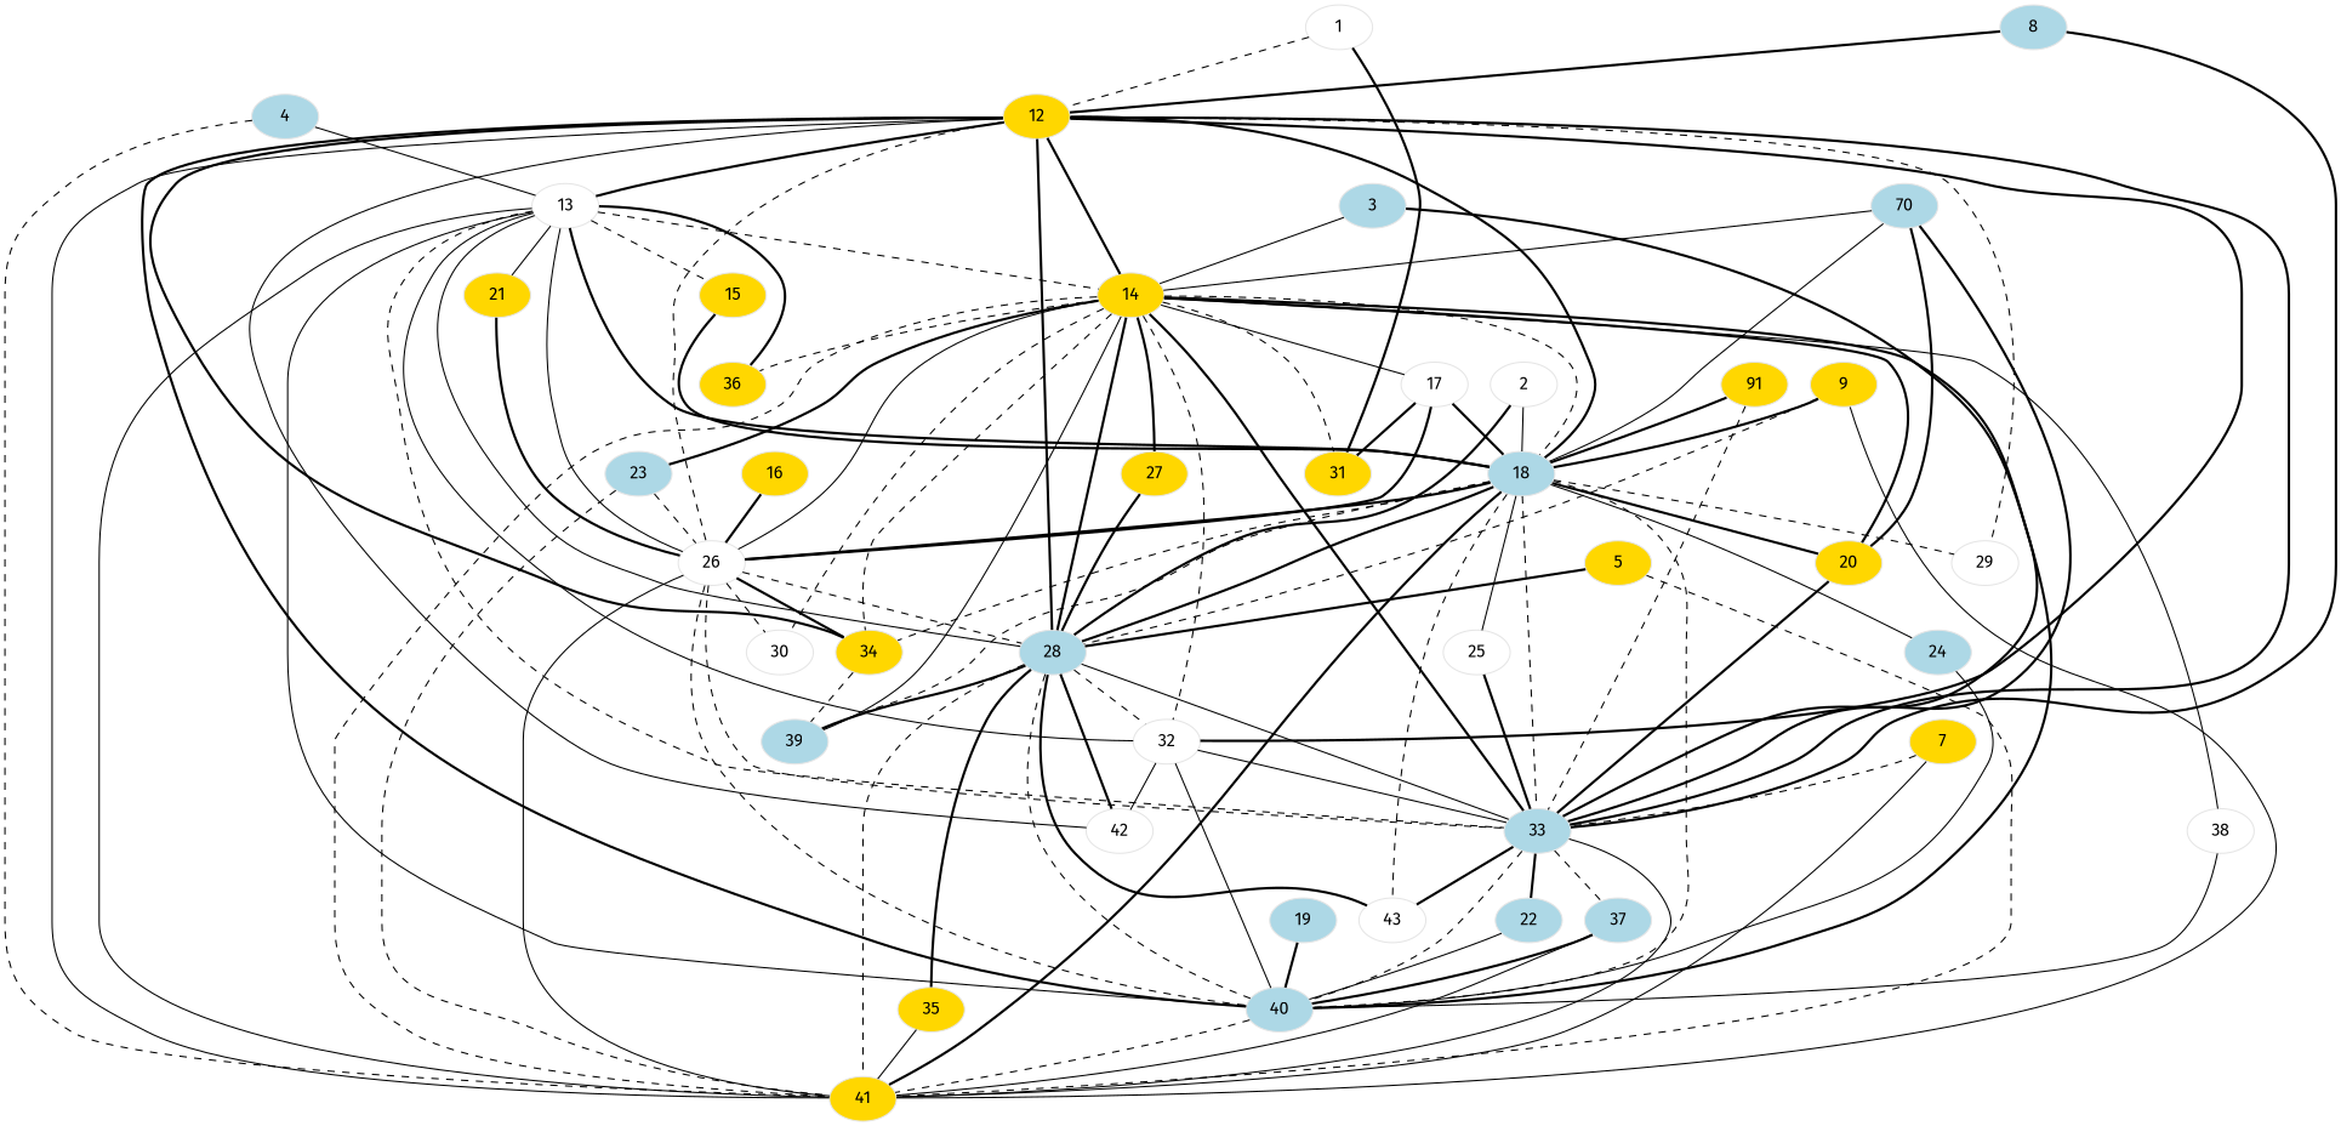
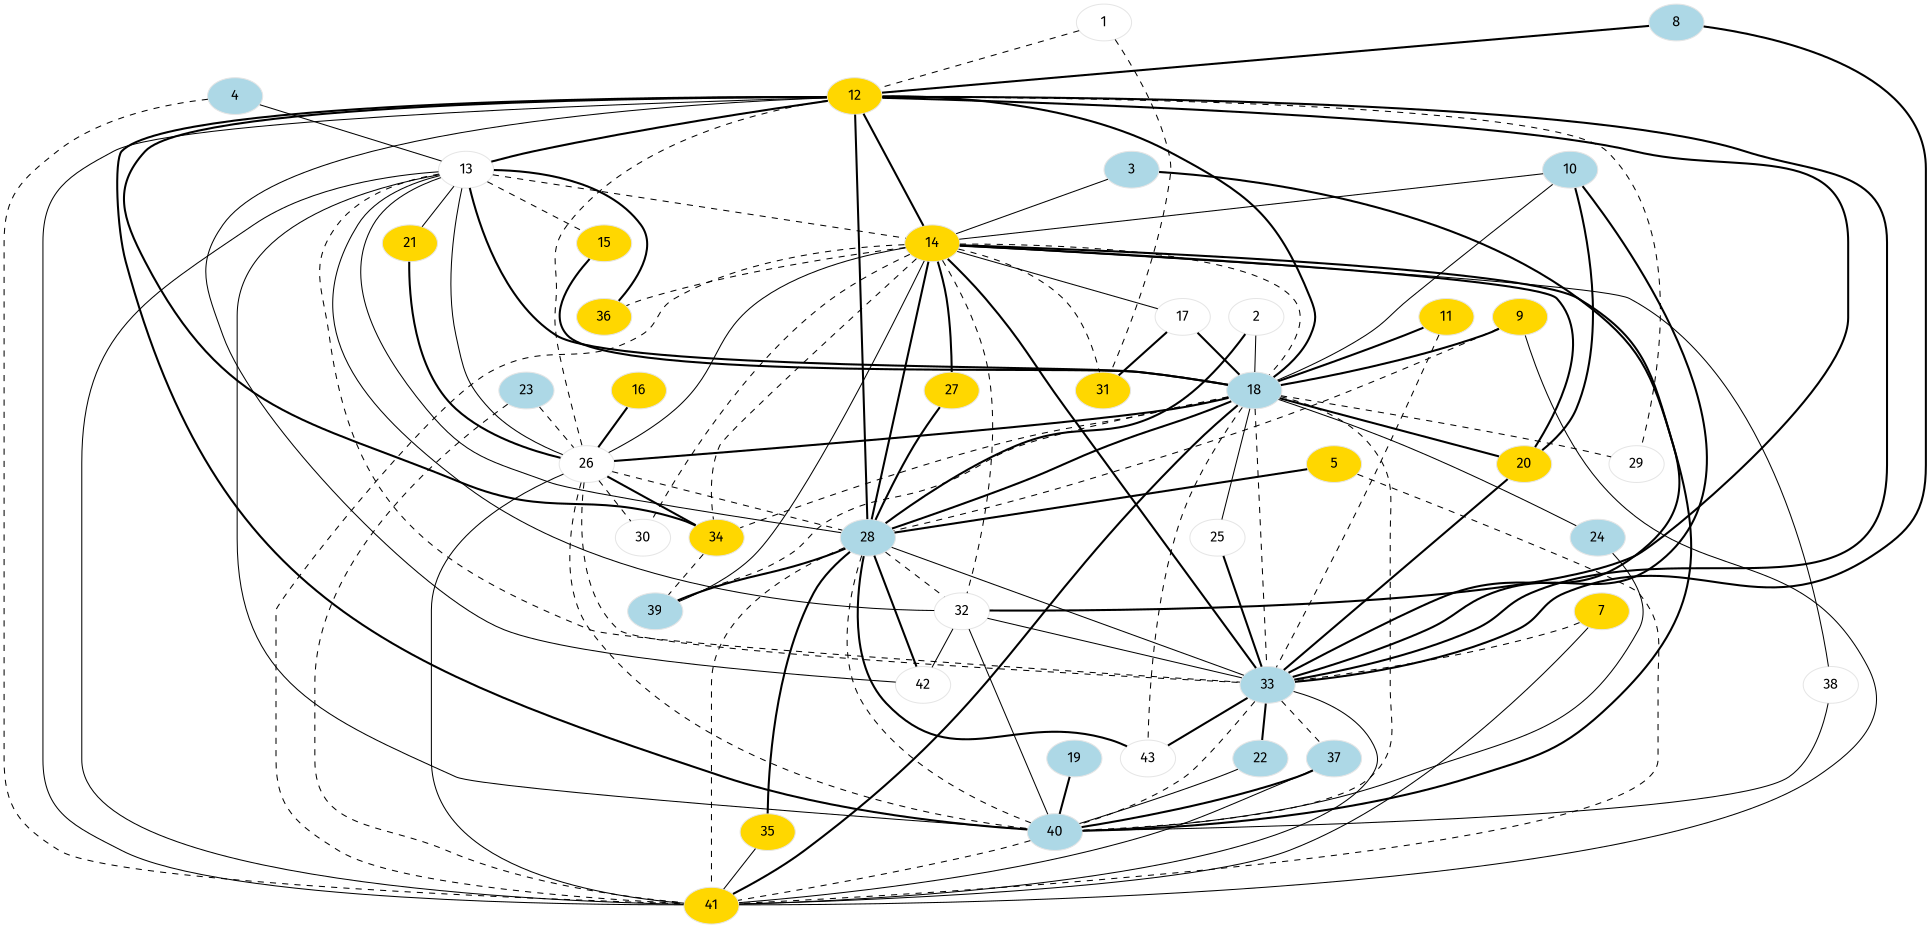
  graph {
    fontname="Fira Sans"
    node [color=gray90 fillcolor=gold fontname="Fira Sans" style=filled]
    edge [fontname="Fira Sans" style=bold weight=1.0]
    1 [fillcolor=white]
    12
    31
    18 [fillcolor=lightblue]
    28 [fillcolor=lightblue]
    14
    33 [fillcolor=lightblue]
    13 [fillcolor=white]
    41
    26 [fillcolor=white]
    29 [fillcolor=white]
    32 [fillcolor=white]
    34
    40 [fillcolor=lightblue]
    42 [fillcolor=white]
    2 [fillcolor=white]
    20
    39 [fillcolor=lightblue]
    24 [fillcolor=lightblue]
    25 [fillcolor=white]
    43 [fillcolor=white]
    35
    3 [fillcolor=lightblue]
    36
    17 [fillcolor=white]
    23 [fillcolor=lightblue]
    27
    30 [fillcolor=white]
    38 [fillcolor=white]
    22 [fillcolor=lightblue]
    37 [fillcolor=lightblue]
    4 [fillcolor=lightblue]
    15
    21
    5
    7
    8 [fillcolor=lightblue]
    9
-   10 [fillcolor=lightblue label=70]
-   11 [label=91]
+   10 [fillcolor=lightblue]
+   11
    16
    19 [fillcolor=lightblue]
    1 -- 12 [style=dashed]
-   1 -- 31
+   1 -- 31 [style=dashed]
    12 -- 18 [weight=2.0]
    12 -- 28
    12 -- 14
    12 -- 33
    12 -- 13 [weight=2.0]
    12 -- 41 [style=solid]
    12 -- 26 [style=dashed weight=2.0]
    12 -- 29 [style=dashed]
    12 -- 32
    12 -- 34
    12 -- 40
    12 -- 42 [style=solid]
    18 -- 28
    18 -- 33 [style=dashed weight=2.0]
    18 -- 41
    18 -- 26 [weight=2.0]
    18 -- 29 [style=dashed]
    18 -- 34 [style=dashed]
    18 -- 40 [style=dashed]
    18 -- 20
    18 -- 39 [style=dashed]
    18 -- 24 [style=solid]
    18 -- 25 [style=solid]
    18 -- 43 [style=dashed]
    28 -- 33 [style=solid weight=2.0]
    28 -- 41 [style=dashed weight=2.0]
    28 -- 32 [style=dashed]
    28 -- 40 [style=dashed]
    28 -- 42
    28 -- 39 [weight=2.0]
    28 -- 43
    28 -- 35
    14 -- 31 [style=dashed]
    14 -- 18 [style=dashed]
    14 -- 28
    14 -- 33
    14 -- 41 [style=dashed weight=2.0]
    14 -- 26 [style=solid]
    14 -- 32 [style=dashed]
    14 -- 34 [style=dashed]
    14 -- 40 [weight=2.0]
    14 -- 20
    14 -- 39 [style=solid]
    14 -- 36 [style=dashed]
    14 -- 17 [style=solid]
-   14 -- 23
    14 -- 27
    14 -- 30 [style=dashed]
    14 -- 38 [style=solid]
    33 -- 41 [style=solid]
    33 -- 40 [style=dashed]
    33 -- 43
    33 -- 22
    33 -- 37 [style=dashed]
    13 -- 18 [weight=4.0]
    13 -- 28 [style=solid weight=2.0]
    13 -- 14 [style=dashed weight=3.0]
    13 -- 33 [style=dashed weight=2.0]
    13 -- 41 [style=solid weight=2.0]
    13 -- 26 [style=solid weight=2.0]
    13 -- 32 [style=solid]
    13 -- 40 [style=solid weight=2.0]
    13 -- 36
    13 -- 15 [style=dashed]
    13 -- 21 [style=solid]
    26 -- 28 [style=dashed weight=2.0]
    26 -- 33 [style=dashed]
    26 -- 41 [style=solid]
    26 -- 34
    26 -- 40 [style=dashed weight=2.0]
    26 -- 30 [style=dashed]
    32 -- 33 [style=solid]
    32 -- 40 [style=solid]
    32 -- 42 [style=solid]
    34 -- 39 [style=dashed]
    40 -- 41 [style=dashed weight=2.0]
    2 -- 18 [style=solid]
    2 -- 28
    20 -- 33
    24 -- 40 [style=solid]
    25 -- 33
    35 -- 41 [style=solid]
    3 -- 14 [style=solid]
    3 -- 33
    17 -- 31
    17 -- 18
-   17 -- 26
    23 -- 41 [style=dashed]
    23 -- 26 [style=dashed]
    27 -- 28
    38 -- 40 [style=solid]
    22 -- 40 [style=solid]
    37 -- 41 [style=solid]
    37 -- 40
    4 -- 13 [style=solid]
    4 -- 41 [style=dashed]
    15 -- 18
    21 -- 26
    5 -- 28
    5 -- 41 [style=dashed]
    7 -- 33 [style=dashed]
    7 -- 41 [style=solid]
    8 -- 12
    8 -- 33
    9 -- 18
    9 -- 28 [style=dashed]
    9 -- 41 [style=solid]
    10 -- 18 [style=solid]
    10 -- 14 [style=solid]
    10 -- 33
    10 -- 20
    11 -- 18
    11 -- 33 [style=dashed]
    16 -- 26
    19 -- 40
  }
